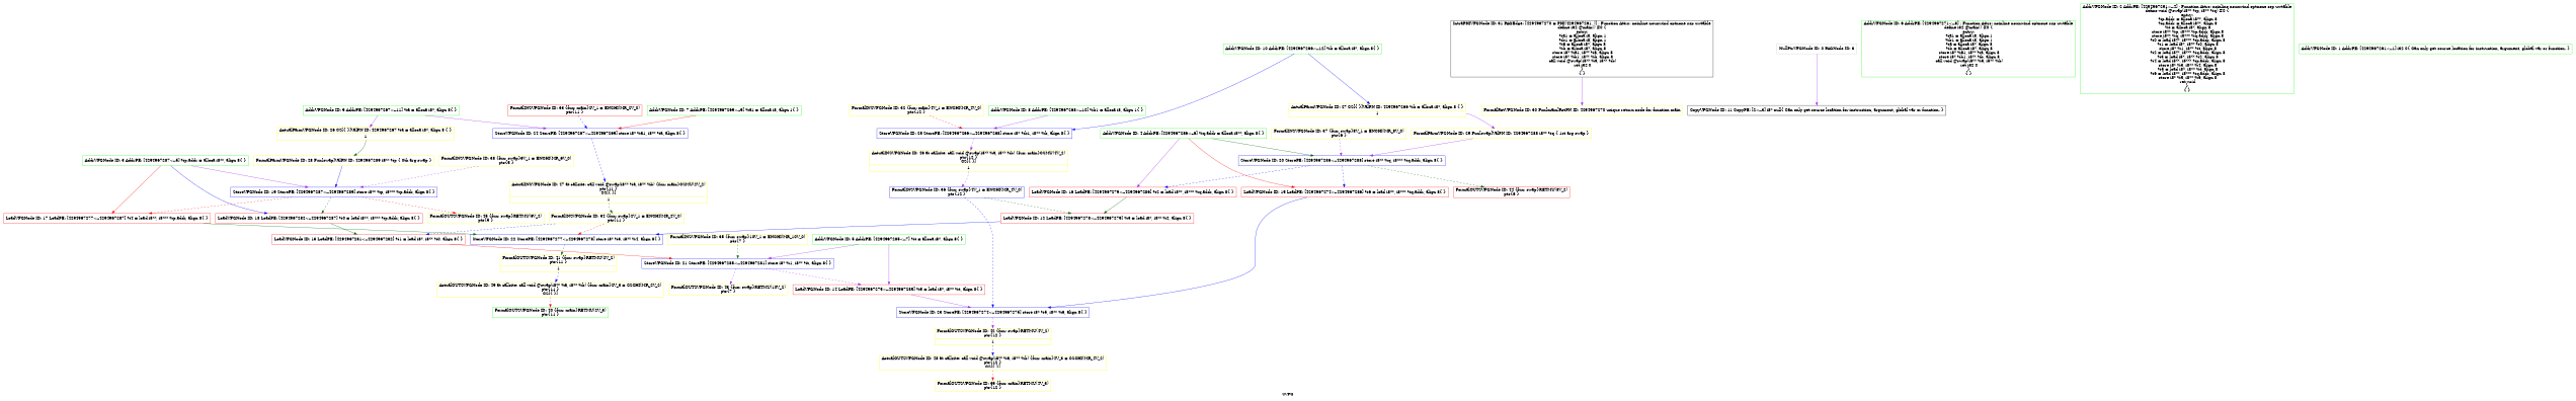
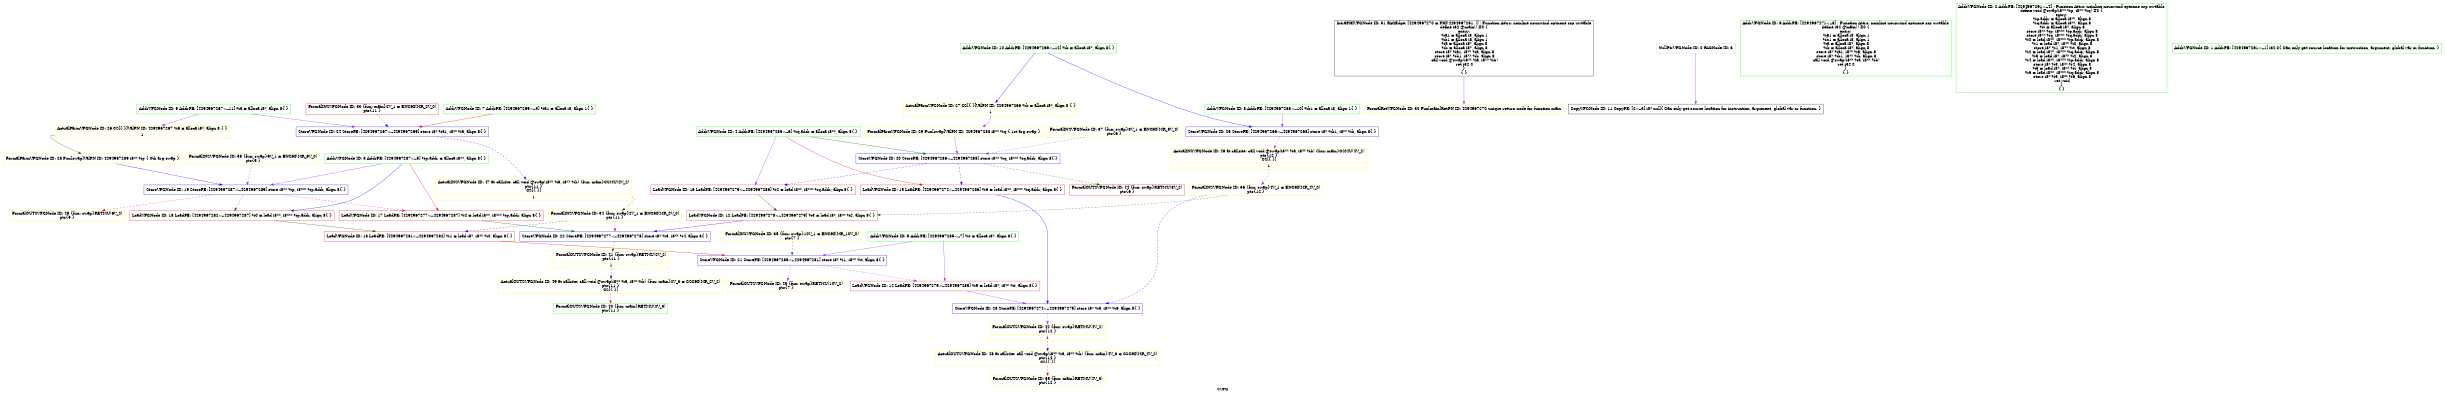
  digraph {
    label=SVFG
    node [color=yellow shape=record]
    edge [color=purple style=dashed]
    n1 [label="{ActualOUTSVFGNode ID: 49 at callsite:   call void @swap(i8** %a, i8** %b) \{fun: main\}2V_3 = CSCHI(MR_2V_2)\npts\{11 \}\nCS[\{  \}]}" style=double]
    n2 [color=green label="{FormalOUTSVFGNode ID: 40 \{fun: main\}RETMU(2V_3)\npts\{11 \}\n}" style=double]
    n3 [label="{ActualOUTSVFGNode ID: 48 at callsite:   call void @swap(i8** %a, i8** %b) \{fun: main\}4V_3 = CSCHI(MR_4V_2)\npts\{12 \}\nCS[\{  \}]}" style=double]
    n4 [label="{FormalOUTSVFGNode ID: 39 \{fun: main\}RETMU(4V_3)\npts\{12 \}\n}" style=double]
    n5 [label="{ActualINSVFGNode ID: 47 at callsite:   call void @swap(i8** %a, i8** %b) \{fun: main\}CSMU(2V_2)\npts\{11 \}\nCS[\{  \}]|{<s0>1}}" style=double]
    n6 [label="{FormalINSVFGNode ID: 34 \{fun: swap\}2V_1 = ENCHI(MR_2V_0)\npts\{11 \}\n}" style=double]
    n7 [color=red label="{LoadVFGNode ID: 13 LoadPE: [4294967281\<--4294967282]    %1 = load i8*, i8** %0, align 8\{  \}}"]
    n8 [color=blue label="{StoreVFGNode ID: 22 StorePE: [4294967277\<--4294967278]    store i8* %3, i8** %4, align 8\{  \}}"]
    n9 [color=blue label="{StoreVFGNode ID: 21 StorePE: [4294967285\<--4294967281]    store i8* %1, i8** %t, align 8\{  \}}"]
    n10 [label="{FormalOUTSVFGNode ID: 41 \{fun: swap\}RETMU(2V_2)\npts\{11 \}\n|{<s0>1}}" style=double]
    n11 [label="{ActualINSVFGNode ID: 46 at callsite:   call void @swap(i8** %a, i8** %b) \{fun: main\}CSMU(4V_2)\npts\{12 \}\nCS[\{  \}]|{<s0>1}}" style=double]
-   n12 [color=blue label="{FormalINSVFGNode ID: 36 \{fun: swap\}4V_1 = ENCHI(MR_4V_0)\npts\{12 \}\n}" style=double]
+   n12 [label="{FormalINSVFGNode ID: 36 \{fun: swap\}4V_1 = ENCHI(MR_4V_0)\npts\{12 \}\n}" style=double]
    n13 [color=red label="{LoadVFGNode ID: 12 LoadPE: [4294967278\<--4294967279]    %3 = load i8*, i8** %2, align 8\{  \}}"]
    n14 [color=blue label="{StoreVFGNode ID: 23 StorePE: [4294967274\<--4294967275]    store i8* %5, i8** %6, align 8\{  \}}"]
    n15 [label="{FormalOUTSVFGNode ID: 42 \{fun: swap\}RETMU(4V_2)\npts\{12 \}\n|{<s0>1}}" style=double]
    n16 [label="{FormalOUTSVFGNode ID: 45 \{fun: swap\}RETMU(6V_2)\npts\{5 \}\n}" style=double]
    n17 [color=red label="{FormalOUTSVFGNode ID: 44 \{fun: swap\}RETMU(8V_2)\npts\{6 \}\n}" style=double]
    n18 [label="{FormalOUTSVFGNode ID: 43 \{fun: swap\}RETMU(10V_2)\npts\{7 \}\n}" style=double]
    n19 [label="{FormalINSVFGNode ID: 38 \{fun: swap\}6V_1 = ENCHI(MR_6V_0)\npts\{5 \}\n}" style=double]
    n20 [color=blue label="{StoreVFGNode ID: 19 StorePE: [4294967287\<--4294967289]    store i8** %p, i8*** %p.addr, align 8\{  \}}"]
    n21 [color=red label="{LoadVFGNode ID: 17 LoadPE: [4294967277\<--4294967287]    %4 = load i8**, i8*** %p.addr, align 8\{  \}}"]
    n22 [color=red label="{LoadVFGNode ID: 18 LoadPE: [4294967282\<--4294967287]    %0 = load i8**, i8*** %p.addr, align 8\{  \}}"]
    n23 [label="{FormalINSVFGNode ID: 37 \{fun: swap\}8V_1 = ENCHI(MR_8V_0)\npts\{6 \}\n}" style=double]
    n24 [color=blue label="{StoreVFGNode ID: 20 StorePE: [4294967286\<--4294967288]    store i8** %q, i8*** %q.addr, align 8\{  \}}"]
    n25 [color=red label="{LoadVFGNode ID: 15 LoadPE: [4294967274\<--4294967286]    %6 = load i8**, i8*** %q.addr, align 8\{  \}}"]
    n26 [color=red label="{LoadVFGNode ID: 16 LoadPE: [4294967279\<--4294967286]    %2 = load i8**, i8*** %q.addr, align 8\{  \}}"]
    n27 [label="{FormalINSVFGNode ID: 35 \{fun: swap\}10V_1 = ENCHI(MR_10V_0)\npts\{7 \}\n}" style=double]
    n28 [color=red label="{LoadVFGNode ID: 14 LoadPE: [4294967275\<--4294967285]    %5 = load i8*, i8** %t, align 8\{  \}}"]
    n29 [color=red label="{FormalINSVFGNode ID: 33 \{fun: main\}2V_1 = ENCHI(MR_2V_0)\npts\{11 \}\n}" style=double]
    n30 [color=blue label="{StoreVFGNode ID: 24 StorePE: [4294967267\<--4294967269]    store i8* %a1, i8** %a, align 8\{  \}}"]
-   n31 [label="{FormalINSVFGNode ID: 32 \{fun: main\}4V_1 = ENCHI(MR_4V_0)\npts\{12 \}\n}" style=double]
    n32 [color=blue label="{StoreVFGNode ID: 25 StorePE: [4294967266\<--4294967268]    store i8* %b1, i8** %b, align 8\{  \}}"]
    n33 [color=black label="{IntraPHIVFGNode ID: 31 PAGEdge: [4294967270 = PHI(4294967261, )]   ; Function Attrs: noinline nounwind optnone ssp uwtable\ndefine i32 @main() #0 \{\nentry:\n  %a1 = alloca i8, align 1\n  %b1 = alloca i8, align 1\n  %a = alloca i8*, align 8\n  %b = alloca i8*, align 8\n  store i8* %a1, i8** %a, align 8\n  store i8* %b1, i8** %b, align 8\n  call void @swap(i8** %a, i8** %b)\n  ret i32 0\n\}\n\{  \}}"]
    n34 [label="{FormalRetVFGNode ID: 30 Fun[main]RetPN ID: 4294967270 unique return node for function main}" style=double]
    n35 [label="{FormalParmVFGNode ID: 29 Fun[swap]ValPN ID: 4294967288 i8** %q \{ 1st arg swap  \}}" style=double]
    n36 [label="{FormalParmVFGNode ID: 28 Fun[swap]ValPN ID: 4294967289 i8** %p \{ 0th arg swap  \}}" style=double]
    n37 [label="{ActualParmVFGNode ID: 27 CS[\{  \}]ValPN ID: 4294967266   %b = alloca i8*, align 8 \{  \}|{<s0>1}}" style=double]
    n38 [label="{ActualParmVFGNode ID: 26 CS[\{  \}]ValPN ID: 4294967267   %a = alloca i8*, align 8 \{  \}|{<s0>1}}" style=double]
    n39 [color=black label="{CopyVFGNode ID: 11 CopyPE: [2\<--3]  i8* null\{ Can only get source location for instruction, argument, global var or function. \}}"]
    n40 [color=green label="{AddrVFGNode ID: 10 AddrPE: [4294967266\<--12]    %b = alloca i8*, align 8\{  \}}"]
    n41 [color=green label="{AddrVFGNode ID: 9 AddrPE: [4294967267\<--11]    %a = alloca i8*, align 8\{  \}}"]
    n42 [color=green label="{AddrVFGNode ID: 8 AddrPE: [4294967268\<--10]    %b1 = alloca i8, align 1\{  \}}"]
    n43 [color=green label="{AddrVFGNode ID: 7 AddrPE: [4294967269\<--9]    %a1 = alloca i8, align 1\{  \}}"]
    n44 [color=green label="{AddrVFGNode ID: 6 AddrPE: [4294967271\<--8]  ; Function Attrs: noinline nounwind optnone ssp uwtable\ndefine i32 @main() #0 \{\nentry:\n  %a1 = alloca i8, align 1\n  %b1 = alloca i8, align 1\n  %a = alloca i8*, align 8\n  %b = alloca i8*, align 8\n  store i8* %a1, i8** %a, align 8\n  store i8* %b1, i8** %b, align 8\n  call void @swap(i8** %a, i8** %b)\n  ret i32 0\n\}\n\{  \}}"]
    n45 [color=green label="{AddrVFGNode ID: 5 AddrPE: [4294967285\<--7]    %t = alloca i8*, align 8\{  \}}"]
    n46 [color=green label="{AddrVFGNode ID: 4 AddrPE: [4294967286\<--6]    %q.addr = alloca i8**, align 8\{  \}}"]
    n47 [color=green label="{AddrVFGNode ID: 3 AddrPE: [4294967287\<--5]    %p.addr = alloca i8**, align 8\{  \}}"]
    n48 [color=green label="{AddrVFGNode ID: 2 AddrPE: [4294967291\<--4]  ; Function Attrs: noinline nounwind optnone ssp uwtable\ndefine void @swap(i8** %p, i8** %q) #0 \{\nentry:\n  %p.addr = alloca i8**, align 8\n  %q.addr = alloca i8**, align 8\n  %t = alloca i8*, align 8\n  store i8** %p, i8*** %p.addr, align 8\n  store i8** %q, i8*** %q.addr, align 8\n  %0 = load i8**, i8*** %p.addr, align 8\n  %1 = load i8*, i8** %0, align 8\n  store i8* %1, i8** %t, align 8\n  %2 = load i8**, i8*** %q.addr, align 8\n  %3 = load i8*, i8** %2, align 8\n  %4 = load i8**, i8*** %p.addr, align 8\n  store i8* %3, i8** %4, align 8\n  %5 = load i8*, i8** %t, align 8\n  %6 = load i8**, i8*** %q.addr, align 8\n  store i8* %5, i8** %6, align 8\n  ret void\n\}\n\{  \}}"]
    n49 [color=green label="{AddrVFGNode ID: 1 AddrPE: [4294967261\<--1]  i32 0\{ Can only get source location for instruction, argument, global var or function. \}}"]
    n50 [color=grey label="{NullPtrVFGNode ID: 0 PAGNode ID: 3\n}"]
    n1 -> n2 [color=red]
    n3 -> n4 [color=red]
    n5 -> n6 [color=darkgreen tailport=s0]
    n6 -> n7 [color=blue]
    n6 -> n8 [color=red]
    n7 -> n9 [color=red style=solid]
    n8 -> n10 [color=darkgreen]
    n9 -> n18
    n9 -> n28
    n10 -> n1 [color=blue tailport=s0]
    n11 -> n12 [tailport=s0]
    n12 -> n13 [color=darkgreen]
    n12 -> n14 [color=blue]
    n13 -> n8 [color=blue style=solid]
    n14 -> n15
    n15 -> n3 [color=blue tailport=s0]
    n19 -> n20
    n20 -> n16 [color=red]
    n20 -> n21 [color=red]
    n20 -> n22 [color=darkgreen]
    n21 -> n8 [color=darkgreen style=solid]
    n22 -> n7 [color=darkgreen style=solid]
    n23 -> n24
    n24 -> n17 [color=darkgreen]
    n24 -> n25 [color=blue]
    n24 -> n26 [color=blue]
    n25 -> n14 [color=blue style=solid]
    n26 -> n13 [color=darkgreen style=solid]
    n27 -> n9 [color=darkgreen]
    n28 -> n14 [style=solid]
    n29 -> n30 [color=blue]
    n30 -> n5 [color=blue]
-   n31 -> n32 [color=red]
    n32 -> n11
    n33 -> n34 [style=solid]
    n35 -> n24 [style=solid]
    n36 -> n20 [color=blue style=solid]
    n37 -> n35 [style=solid tailport=s0]
    n38 -> n36 [color=darkgreen style=solid tailport=s0]
    n40 -> n32 [color=blue style=solid]
    n40 -> n37 [color=blue style=solid]
    n41 -> n30 [style=solid]
    n41 -> n38 [style=solid]
    n42 -> n32 [style=solid]
    n43 -> n30 [color=red style=solid]
    n45 -> n9 [style=solid]
    n45 -> n28 [style=solid]
    n46 -> n24 [color=darkgreen style=solid]
    n46 -> n25 [color=red style=solid]
    n46 -> n26 [style=solid]
    n47 -> n20 [style=solid]
    n47 -> n21 [color=red style=solid]
    n47 -> n22 [color=blue style=solid]
    n50 -> n39 [style=solid]
  }
